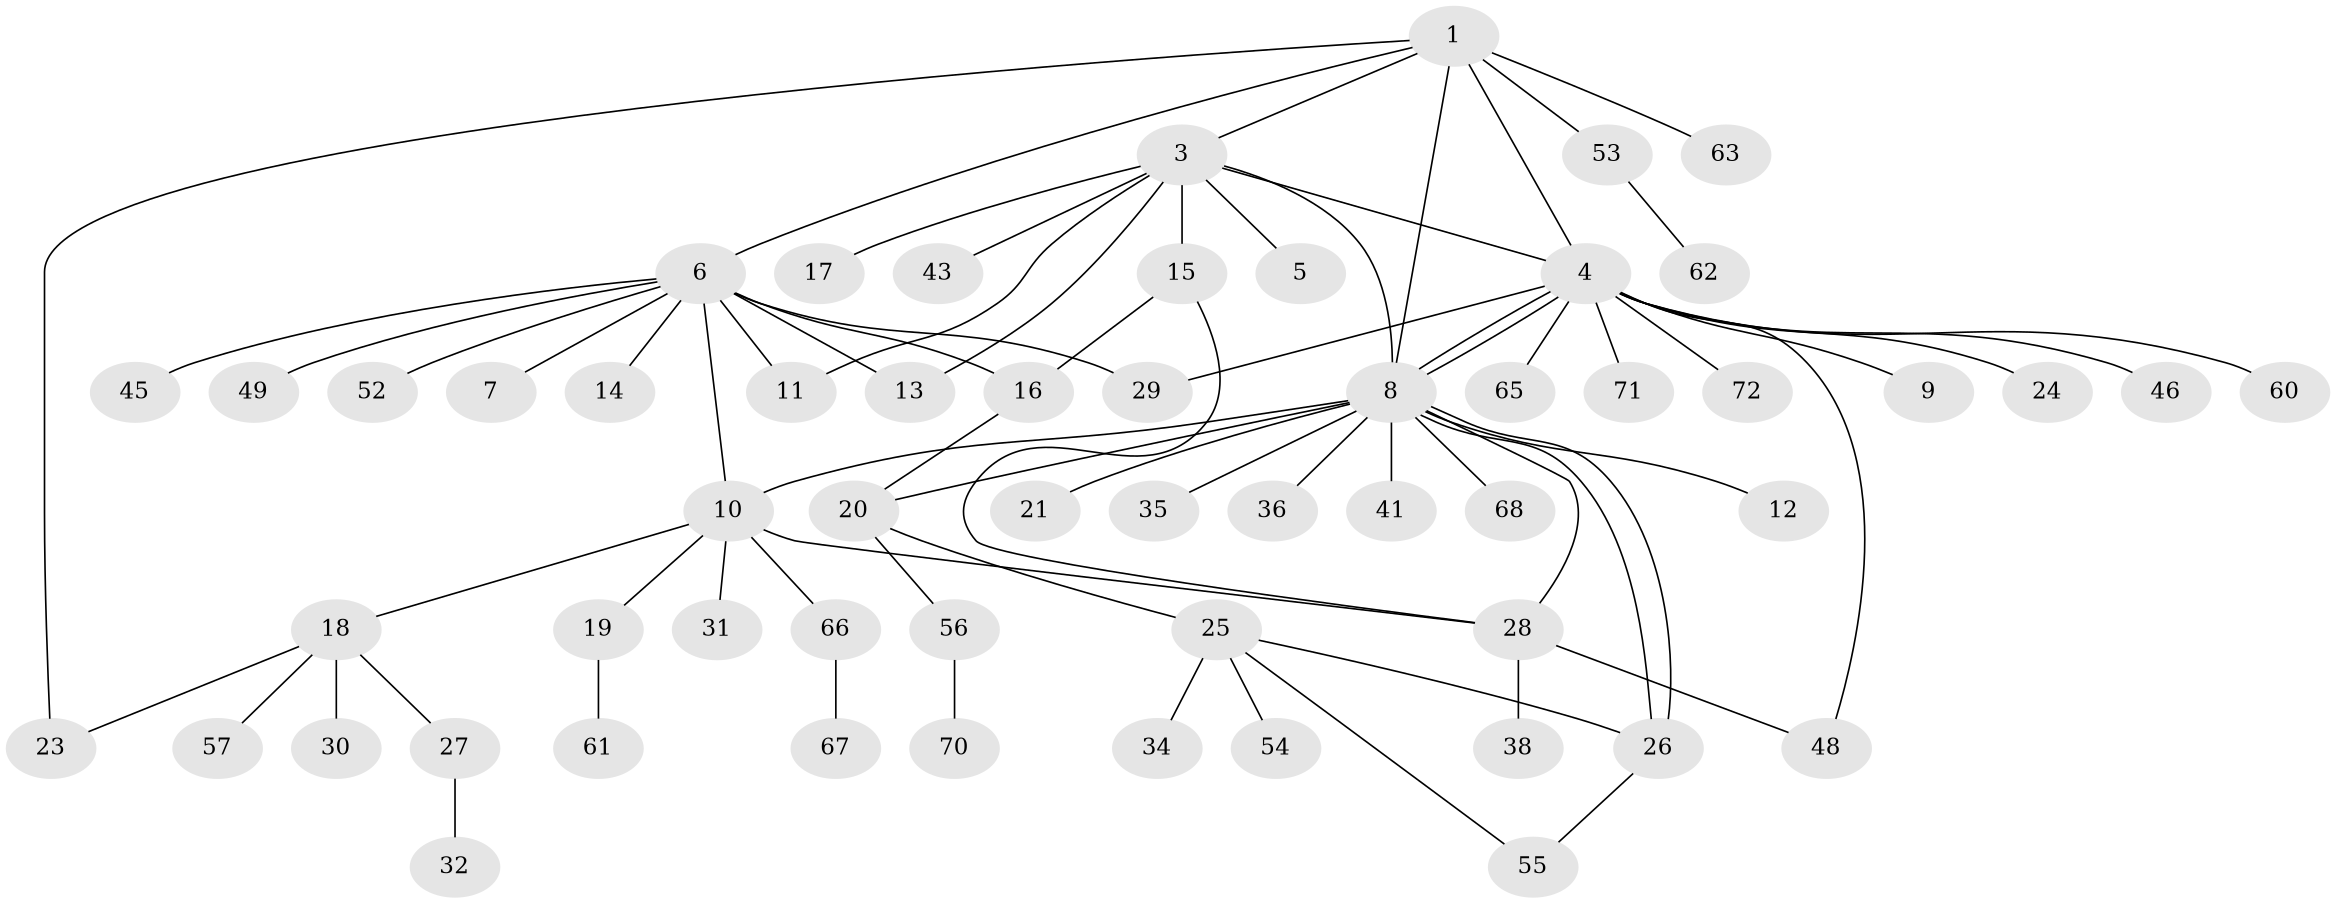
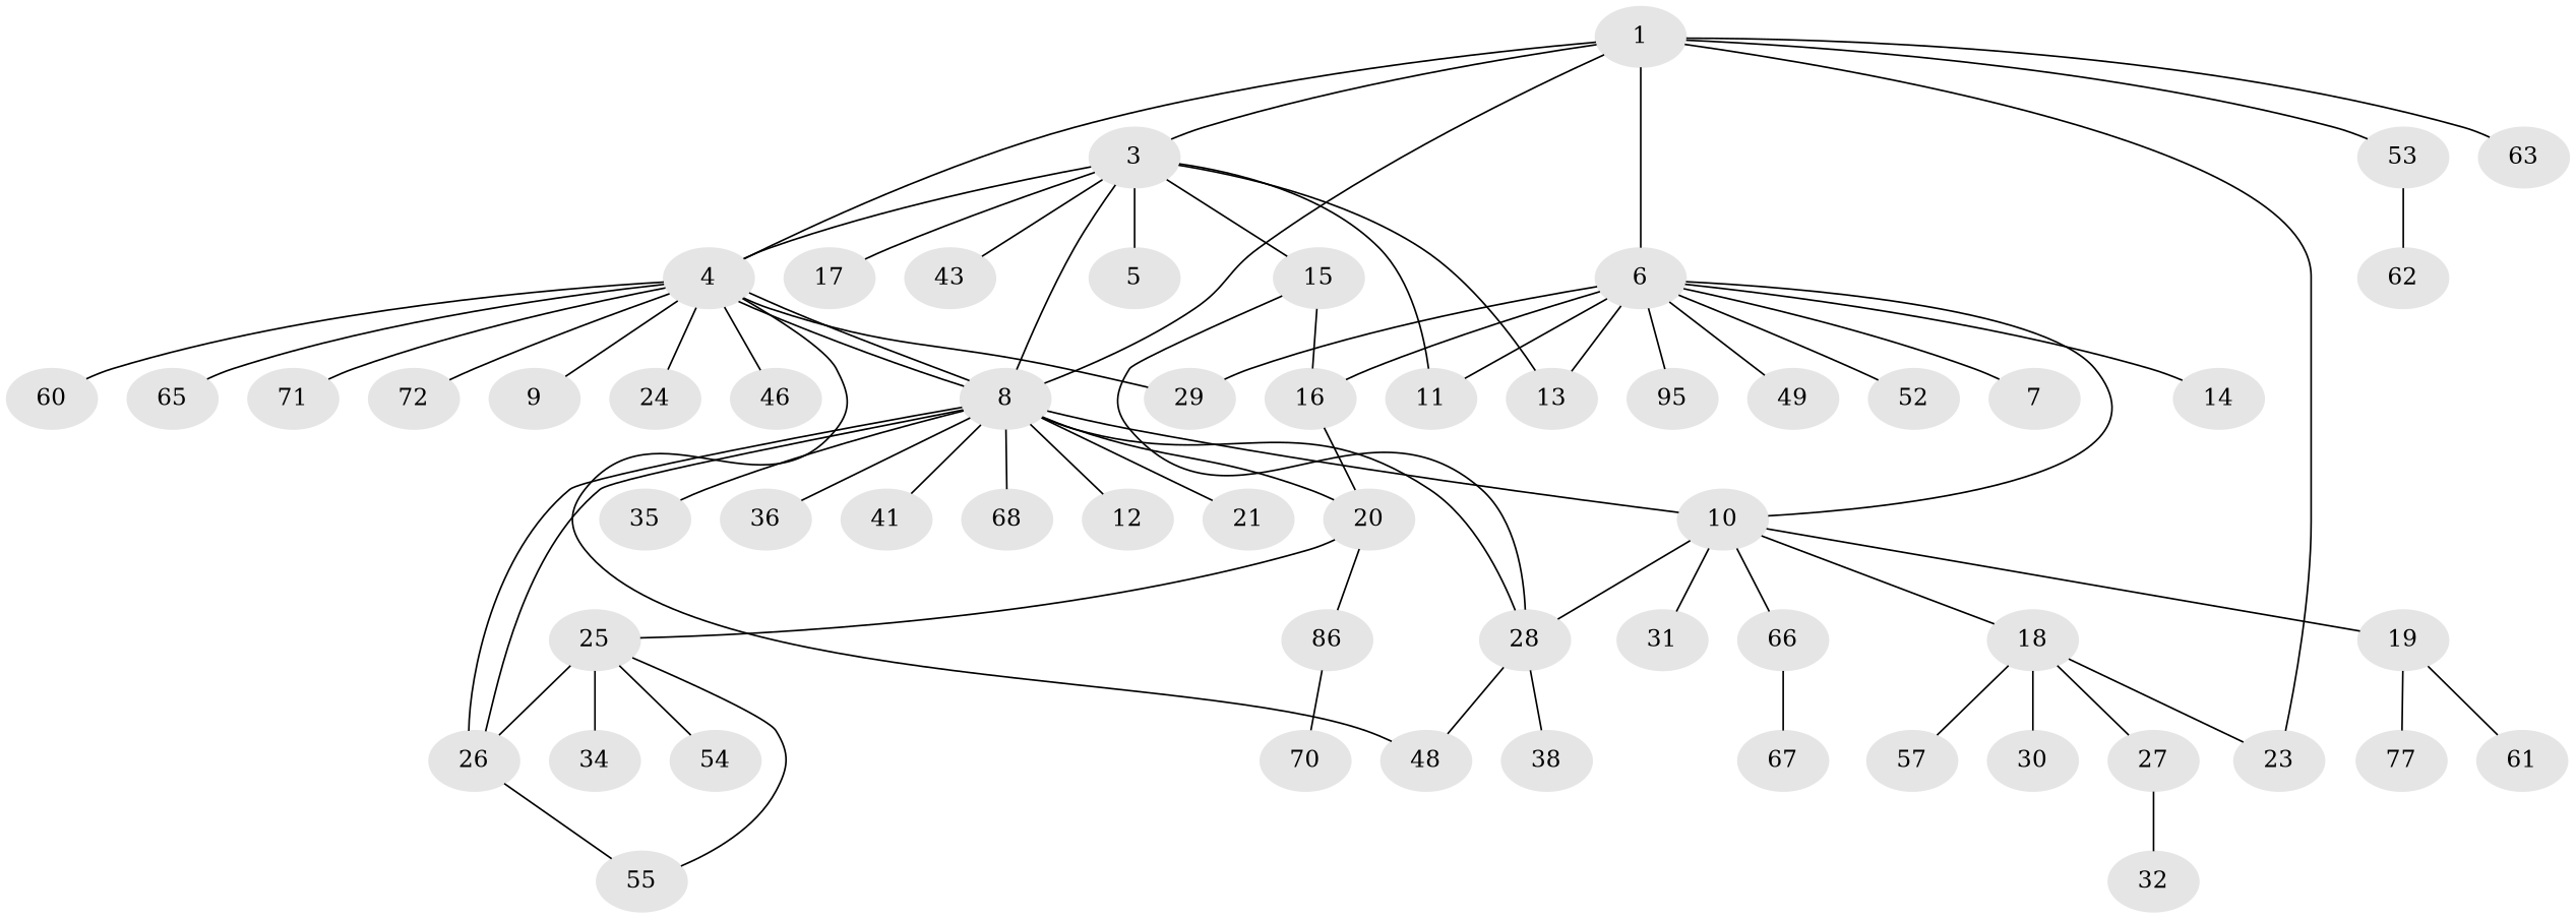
  graph {
    node [color=gray90 style=filled]
    1 [super="+2"]
    3 [super="+40"]
    4 [super="+33"]
    6 [super="+42"]
    8 [super="+69"]
    23
    53
    63
    5
    11
    13 [super="+50"]
    15 [super="+73"]
    17
    43
    9
    24
    29
    46 [super="+58"]
    n19 [label=48]
    60
    65
    71
    72
    7
    10 [super="+44"]
    14
    16 [super="+48"]
-   45
+   45 [label=95]
    49
    52
    12 [super="+74"]
    20 [super="+39"]
    21
    26 [super="+64"]
    28 [super="+59"]
    35
    36
    41
    68
    62
    18 [super="+22"]
    19
    31
    66
    25 [super="+51"]
-   56
+   56 [label=86]
    55
    38
    30
    27
    57
    61
+   77
    67
    32
    34
    54
    70 [super="+75"]
    1 -- 3
    1 -- 4
    1 -- 6
    1 -- 8
    1 -- 23
    1 -- 53
    1 -- 63
    3 -- 4
    3 -- 8
    3 -- 5
    3 -- 11
    3 -- 13
    3 -- 15
    3 -- 17
    3 -- 43
    4 -- 8
    4 -- 8
    4 -- 9
    4 -- 24
    4 -- 29
    4 -- 46
    4 -- n19
    4 -- 60
    4 -- 65
    4 -- 71
    4 -- 72
    6 -- 11
    6 -- 13 [weight=2]
    6 -- 29
    6 -- 7
    6 -- 10
    6 -- 14
    6 -- 16 [weight=2]
    6 -- 45
    6 -- 49
    6 -- 52
    8 -- 10 [weight=2]
    8 -- 12
    8 -- 20
    8 -- 21
    8 -- 26
    8 -- 26
    8 -- 28
    8 -- 35
    8 -- 36
    8 -- 41
    8 -- 68
    53 -- 62
    15 -- 16
    15 -- 28
    10 -- 28
    10 -- 18
    10 -- 19
    10 -- 31
    10 -- 66
    16 -- 20
    20 -- 25 [weight=2]
    20 -- 56
    26 -- 55
    28 -- n19
    28 -- 38
    18 -- 23
    18 -- 30
    18 -- 27
    18 -- 57
    19 -- 61
+   19 -- 77
    66 -- 67
    25 -- 26
    25 -- 55
    25 -- 34
    25 -- 54
    56 -- 70
    27 -- 32
  }
